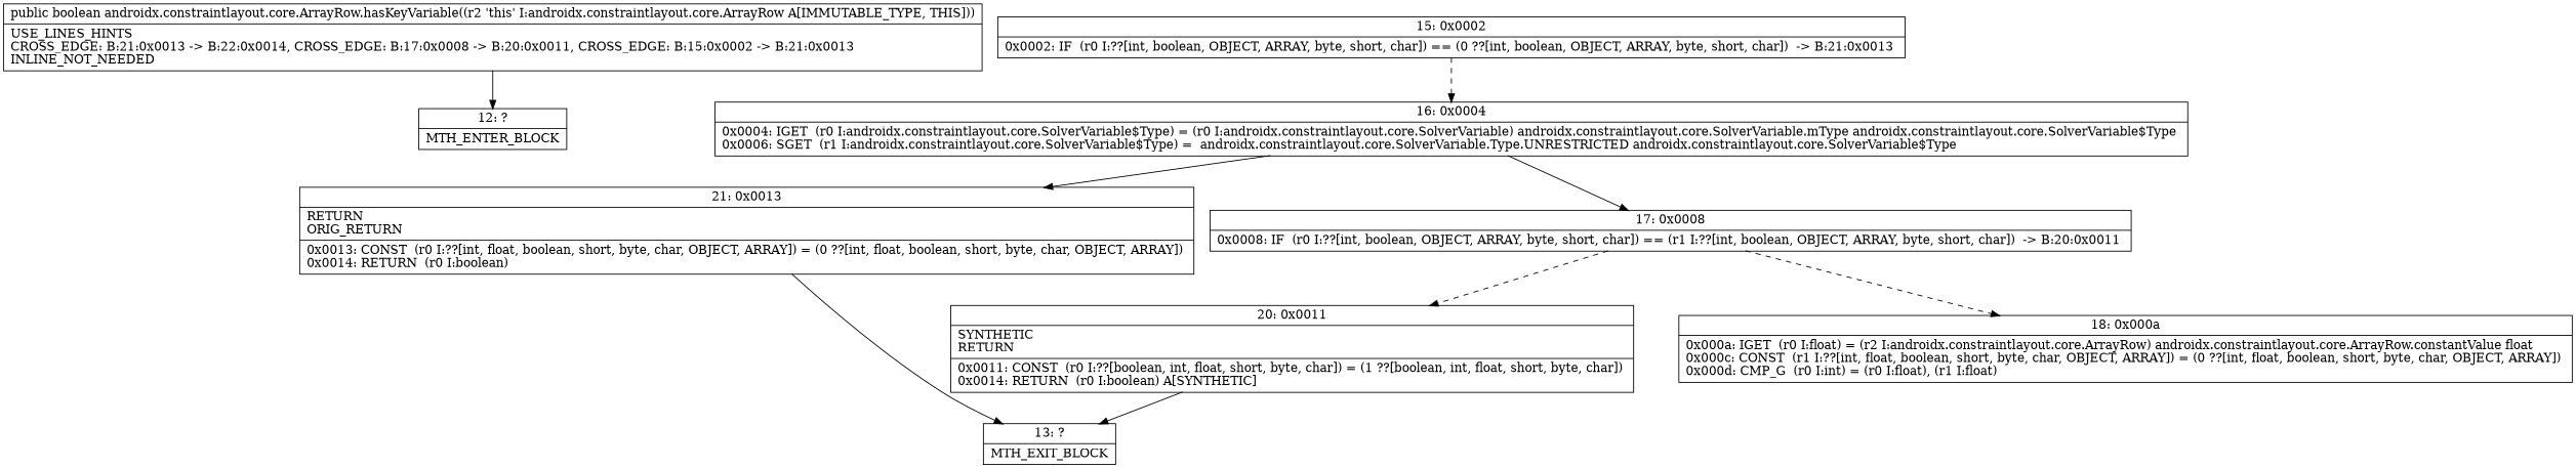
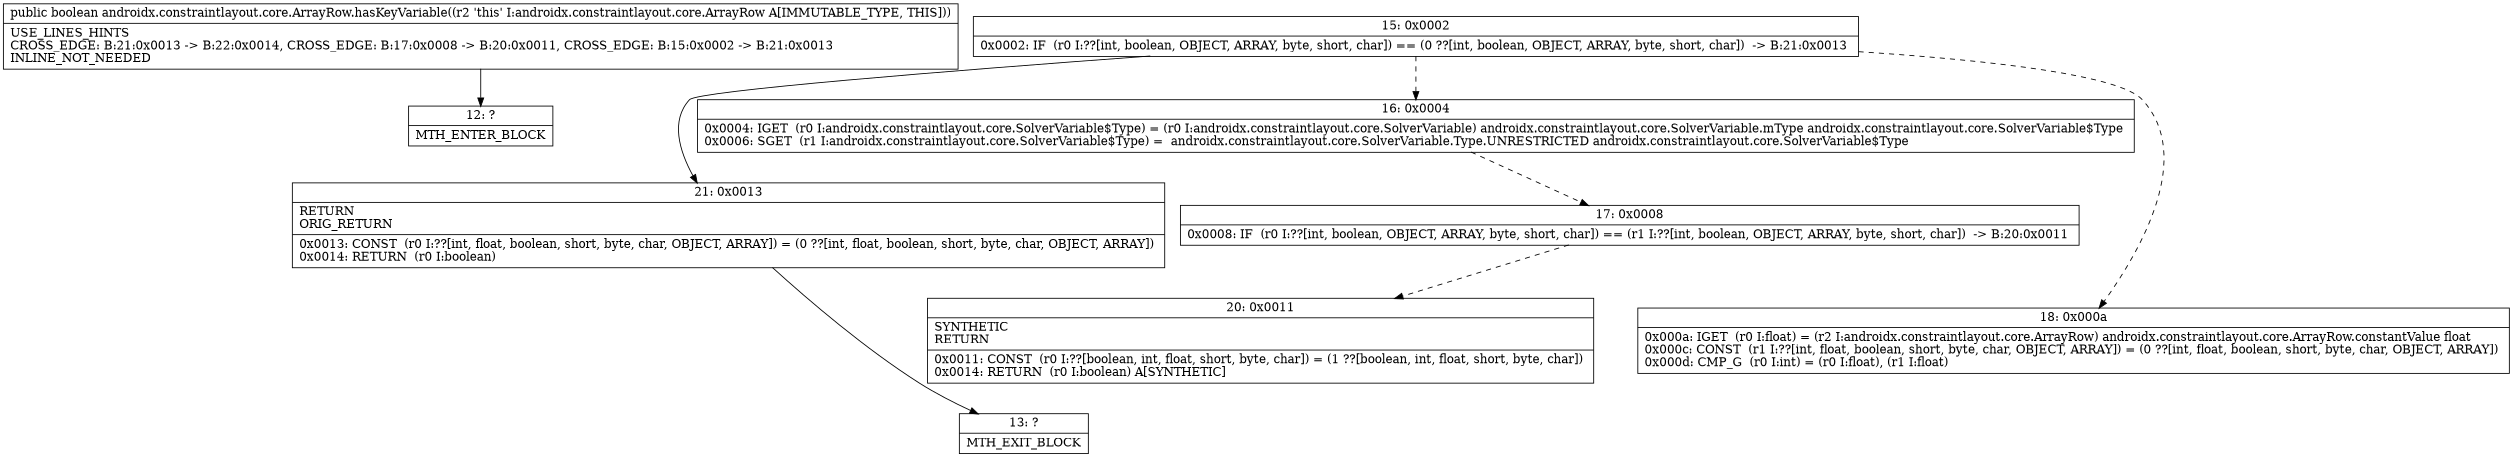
  digraph {
    node [shape=record]
    n1 [label="{12\:\ ?|MTH_ENTER_BLOCK\l}"]
    n2 [label="{15\:\ 0x0002|0x0002: IF  (r0 I:??[int, boolean, OBJECT, ARRAY, byte, short, char]) == (0 ??[int, boolean, OBJECT, ARRAY, byte, short, char])  \-\> B:21:0x0013 \l}"]
    n3 [label="{16\:\ 0x0004|0x0004: IGET  (r0 I:androidx.constraintlayout.core.SolverVariable$Type) = (r0 I:androidx.constraintlayout.core.SolverVariable) androidx.constraintlayout.core.SolverVariable.mType androidx.constraintlayout.core.SolverVariable$Type \l0x0006: SGET  (r1 I:androidx.constraintlayout.core.SolverVariable$Type) =  androidx.constraintlayout.core.SolverVariable.Type.UNRESTRICTED androidx.constraintlayout.core.SolverVariable$Type \l}"]
    n4 [label="{21\:\ 0x0013|RETURN\lORIG_RETURN\l|0x0013: CONST  (r0 I:??[int, float, boolean, short, byte, char, OBJECT, ARRAY]) = (0 ??[int, float, boolean, short, byte, char, OBJECT, ARRAY]) \l0x0014: RETURN  (r0 I:boolean) \l}"]
    n5 [label="{17\:\ 0x0008|0x0008: IF  (r0 I:??[int, boolean, OBJECT, ARRAY, byte, short, char]) == (r1 I:??[int, boolean, OBJECT, ARRAY, byte, short, char])  \-\> B:20:0x0011 \l}"]
    n6 [label="{13\:\ ?|MTH_EXIT_BLOCK\l}"]
    n7 [label="{18\:\ 0x000a|0x000a: IGET  (r0 I:float) = (r2 I:androidx.constraintlayout.core.ArrayRow) androidx.constraintlayout.core.ArrayRow.constantValue float \l0x000c: CONST  (r1 I:??[int, float, boolean, short, byte, char, OBJECT, ARRAY]) = (0 ??[int, float, boolean, short, byte, char, OBJECT, ARRAY]) \l0x000d: CMP_G  (r0 I:int) = (r0 I:float), (r1 I:float) \l}"]
    n8 [label="{20\:\ 0x0011|SYNTHETIC\lRETURN\l|0x0011: CONST  (r0 I:??[boolean, int, float, short, byte, char]) = (1 ??[boolean, int, float, short, byte, char]) \l0x0014: RETURN  (r0 I:boolean) A[SYNTHETIC]\l}"]
    n9 [label="{public boolean androidx.constraintlayout.core.ArrayRow.hasKeyVariable((r2 'this' I:androidx.constraintlayout.core.ArrayRow A[IMMUTABLE_TYPE, THIS]))  | USE_LINES_HINTS\lCROSS_EDGE: B:21:0x0013 \-\> B:22:0x0014, CROSS_EDGE: B:17:0x0008 \-\> B:20:0x0011, CROSS_EDGE: B:15:0x0002 \-\> B:21:0x0013\lINLINE_NOT_NEEDED\l}"]
    n2 -> n3 [style=dashed]
-   n3 -> n4
-   n3 -> n5
+   n2 -> n4
+   n3 -> n5 [style=dashed]
    n4 -> n6
-   n5 -> n7 [style=dashed]
+   n2 -> n7 [style=dashed]
    n5 -> n8 [style=dashed]
-   n8 -> n6
    n9 -> n1
  }
